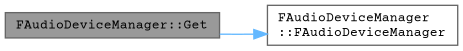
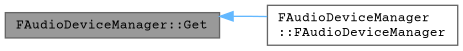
  digraph {
    rankdir=LR
    fontname="Courier Prime"
    node [fontname="Courier Prime" fontsize=10 shape=box style=filled]
    n1 [color=gray40 fillcolor=grey60 fontcolor=black height=0.2 label="FAudioDeviceManager::Get" width=0.4]
    n2 [color=grey40 fillcolor=white height=0.2 label="FAudioDeviceManager\l::FAudioDeviceManager" width=0.4]
-   n1 -> n2 [color=steelblue1 fontname="Courier Prime" fontsize=10 labelfontname=Helvetica labelfontsize=10 style=solid]
+   n2 -> n1 [color=steelblue1 fontname="Courier Prime" fontsize=10 labelfontname=Helvetica labelfontsize=10 style=solid]
  }
